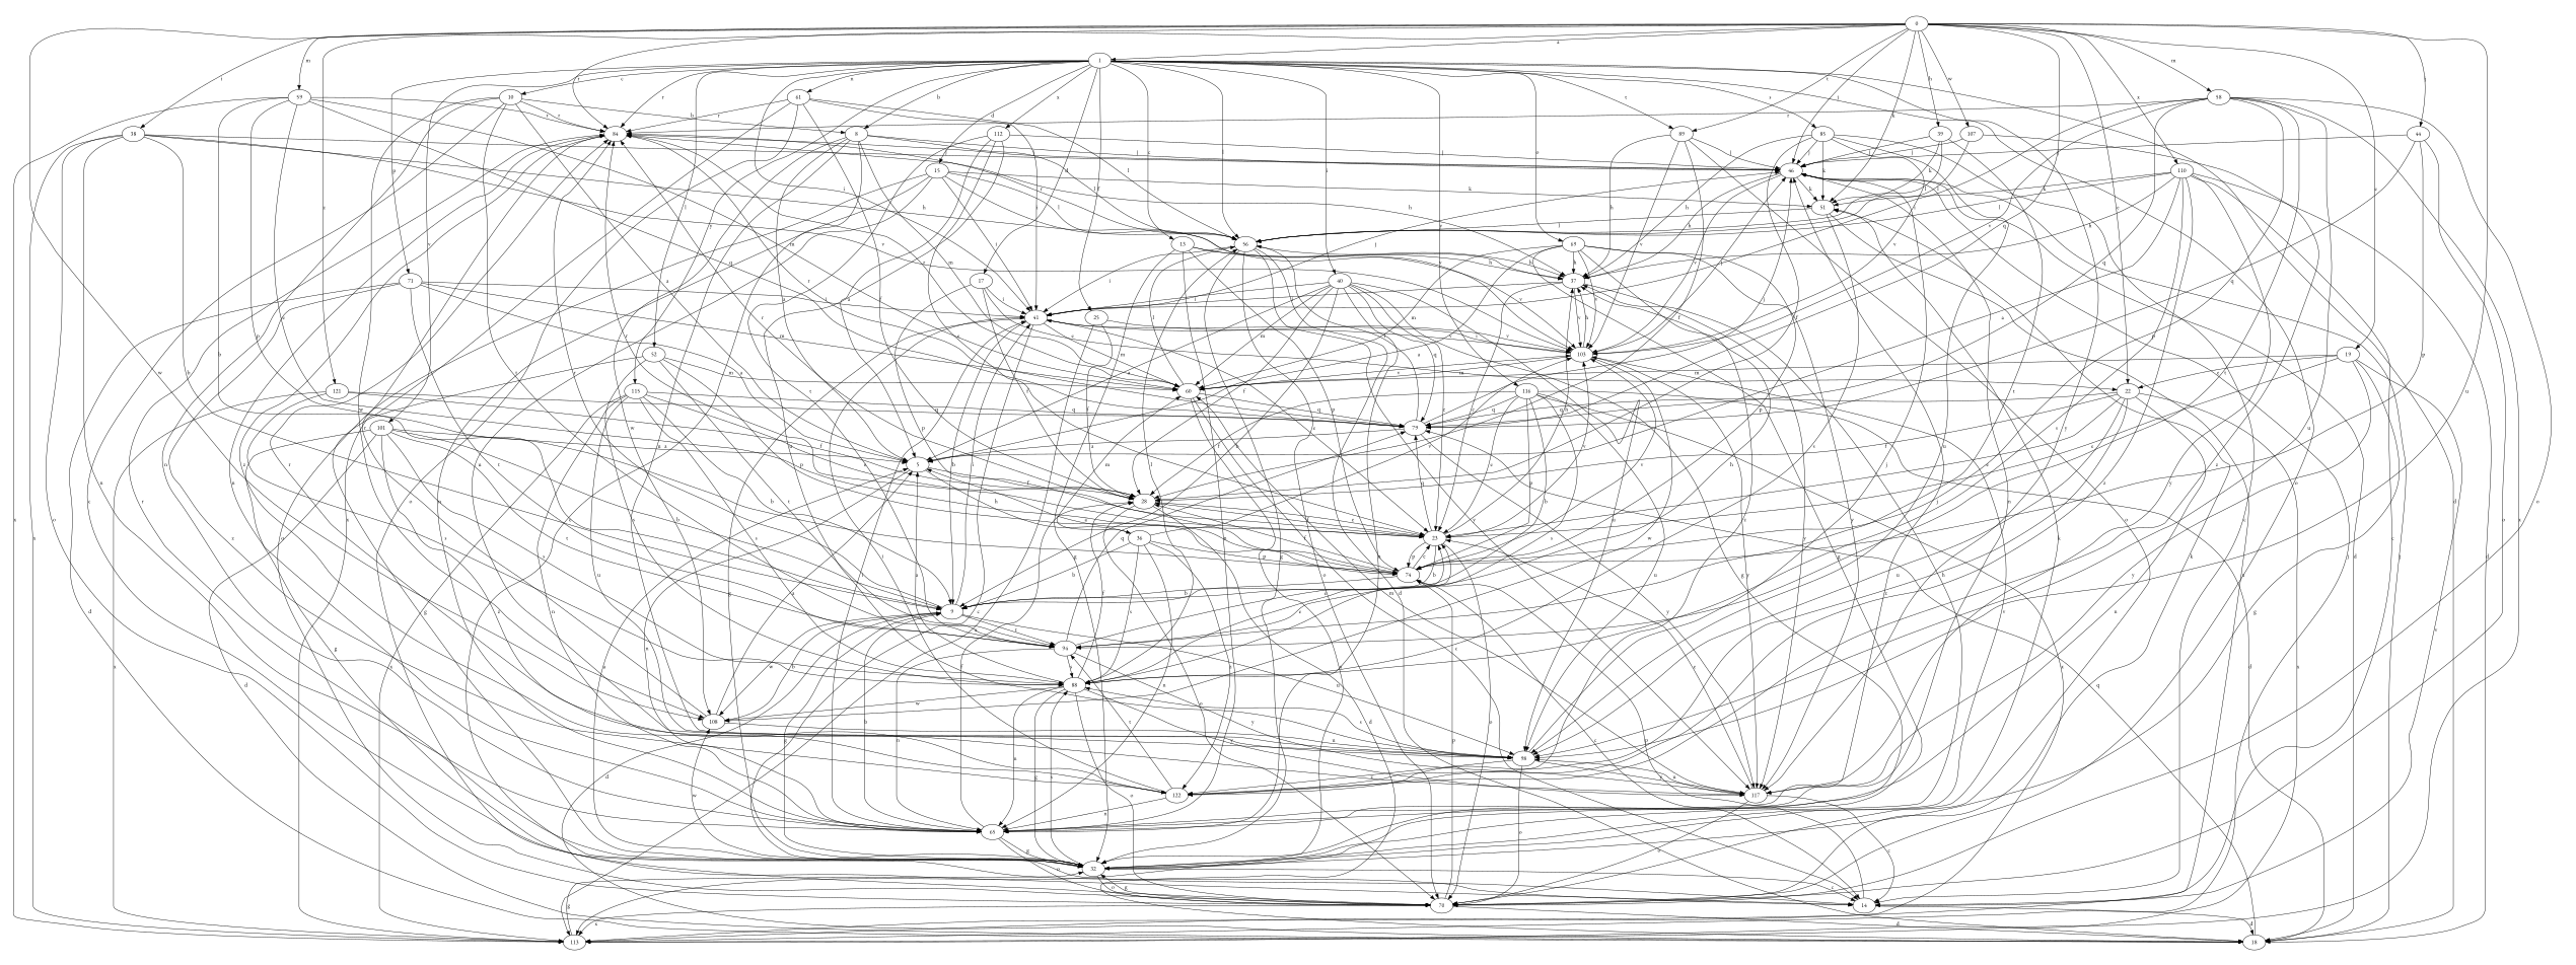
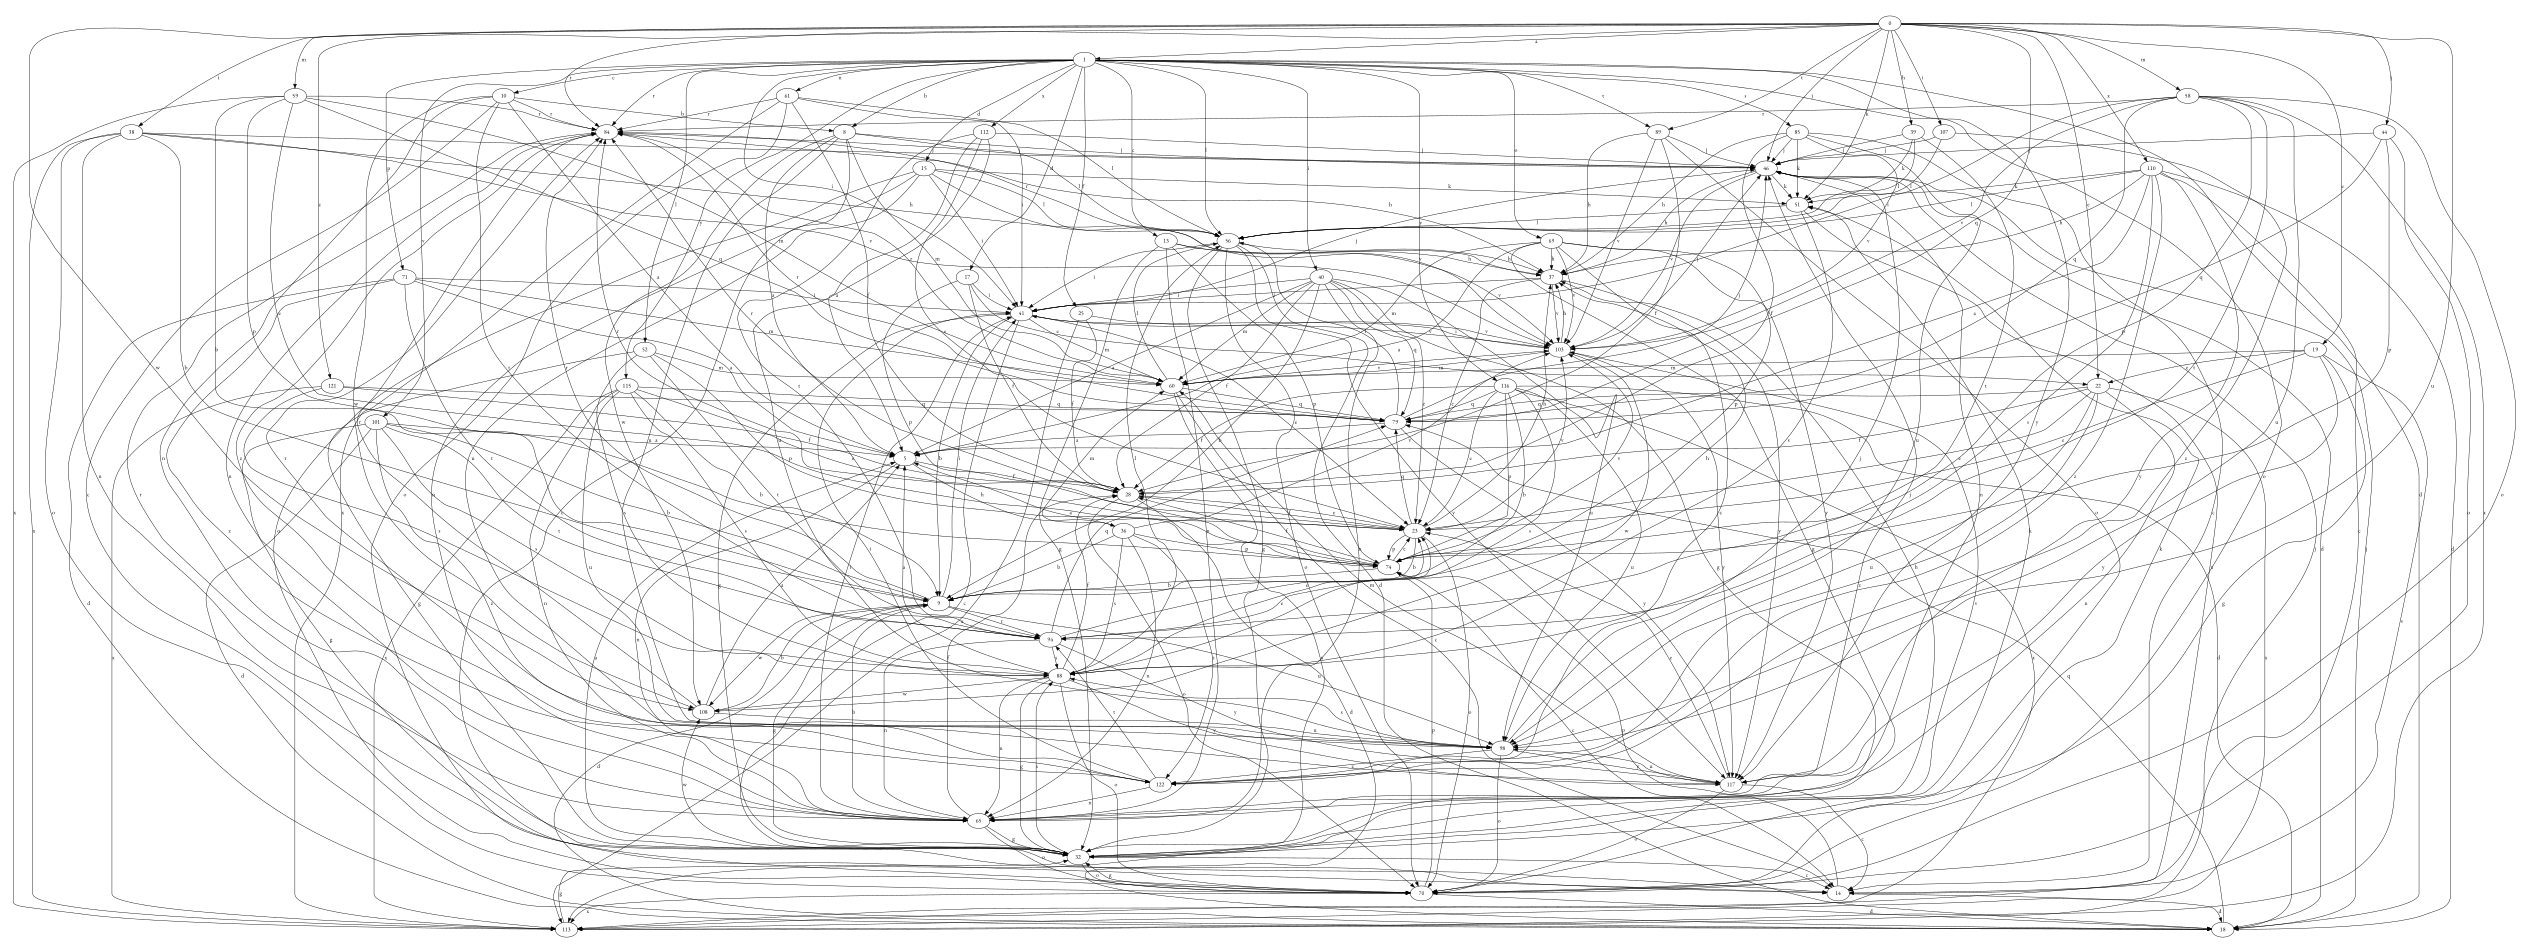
  strict digraph {
    fontname="EB Garamond"
    node [fontname="EB Garamond"]
    edge [fontname="EB Garamond"]
    0
    1
    19
    22
    n5 [label=39]
    38
    44
    46
    51
    58
    59
    79
    84
    89
    98
    107
    108
    110
    121
    8
    10
    13
    15
    17
    18
    25
    40
    41
    52
    56
    61
    69
    70
    71
    85
    101
    112
    115
    116
    117
    14
    60
    32
    23
    28
    65
    113
    122
    94
    9
    37
    103
    74
    88
    5
    36
    0 -> 1 [label=a]
    0 -> 19 [label=e]
    0 -> 22 [label=e]
    0 -> n5 [label=h]
    0 -> 38 [label=i]
    0 -> 44 [label=j]
    0 -> 46 [label=j]
    0 -> 51 [label=k]
    0 -> 58 [label=m]
    0 -> 59 [label=m]
    0 -> 79 [label=q]
    0 -> 84 [label=r]
    0 -> 89 [label=t]
    0 -> 98 [label=u]
-   0 -> 107 [label=w]
+   0 -> 107 [label=i]
    0 -> 108 [label=w]
    0 -> 110 [label=x]
    0 -> 121 [label=z]
    1 -> 84 [label=r]
    1 -> 89 [label=t]
    1 -> 8 [label=b]
    1 -> 10 [label=c]
    1 -> 13 [label=c]
    1 -> 15 [label=d]
    1 -> 17 [label=d]
    1 -> 18 [label=d]
    1 -> 25 [label=f]
    1 -> 40 [label=i]
    1 -> 41 [label=i]
    1 -> 52 [label=l]
    1 -> 56 [label=l]
    1 -> 61 [label=n]
    1 -> 69 [label=o]
    1 -> 70 [label=o]
    1 -> 71 [label=p]
    1 -> 85 [label=s]
    1 -> 101 [label=v]
    1 -> 112 [label=x]
    1 -> 115 [label=y]
    1 -> 116 [label=y]
    1 -> 117 [label=y]
    19 -> 22 [label=e]
    19 -> 117 [label=y]
    19 -> 14 [label=v]
    19 -> 60 [label=m]
    19 -> 32 [label=g]
    19 -> 23 [label=e]
    22 -> 79 [label=q]
    22 -> 98 [label=u]
    22 -> 23 [label=e]
    22 -> 28 [label=f]
    22 -> 65 [label=n]
    22 -> 113 [label=x]
    22 -> 122 [label=z]
    n5 -> 46 [label=j]
    n5 -> 51 [label=k]
    n5 -> 56 [label=l]
    n5 -> 94 [label=t]
    38 -> 46 [label=j]
    38 -> 70 [label=o]
    38 -> 65 [label=n]
    38 -> 113 [label=x]
    38 -> 9 [label=b]
    38 -> 37 [label=h]
    38 -> 103 [label=v]
    44 -> 46 [label=j]
    44 -> 79 [label=q]
    44 -> 70 [label=o]
    44 -> 74 [label=p]
    46 -> 51 [label=k]
    46 -> 18 [label=d]
    46 -> 65 [label=n]
    46 -> 37 [label=h]
    46 -> 103 [label=v]
    51 -> 56 [label=l]
    51 -> 113 [label=x]
    51 -> 88 [label=s]
    58 -> 79 [label=q]
    58 -> 84 [label=r]
    58 -> 98 [label=u]
    58 -> 41 [label=i]
    58 -> 70 [label=o]
    58 -> 113 [label=x]
    58 -> 94 [label=t]
    58 -> 103 [label=v]
    58 -> 74 [label=p]
    59 -> 79 [label=q]
    59 -> 84 [label=r]
    59 -> 60 [label=m]
    59 -> 23 [label=e]
    59 -> 113 [label=x]
    59 -> 9 [label=b]
    59 -> 74 [label=p]
    79 -> 46 [label=j]
    79 -> 84 [label=r]
    79 -> 56 [label=l]
    79 -> 117 [label=y]
    79 -> 5 [label=a]
    84 -> 46 [label=j]
    84 -> 65 [label=n]
    84 -> 122 [label=z]
    84 -> 37 [label=h]
    89 -> 46 [label=j]
    89 -> 70 [label=o]
    89 -> 28 [label=f]
    89 -> 37 [label=h]
    89 -> 103 [label=v]
    98 -> 46 [label=j]
    98 -> 70 [label=o]
    98 -> 117 [label=y]
    98 -> 122 [label=z]
    98 -> 88 [label=s]
    107 -> 46 [label=j]
    107 -> 56 [label=l]
    107 -> 122 [label=z]
    108 -> 84 [label=r]
    108 -> 98 [label=u]
    108 -> 9 [label=b]
    108 -> 5 [label=a]
    110 -> 51 [label=k]
    110 -> 18 [label=d]
    110 -> 56 [label=l]
    110 -> 117 [label=y]
    110 -> 14 [label=c]
    110 -> 122 [label=z]
    110 -> 37 [label=h]
    110 -> 88 [label=s]
    110 -> 5 [label=a]
    121 -> 79 [label=q]
    121 -> 28 [label=f]
    121 -> 113 [label=x]
    121 -> 88 [label=s]
    8 -> 46 [label=j]
    8 -> 98 [label=u]
    8 -> 108 [label=w]
    8 -> 56 [label=l]
    8 -> 14 [label=c]
    8 -> 60 [label=m]
    8 -> 5 [label=a]
    10 -> 84 [label=r]
    10 -> 108 [label=w]
    10 -> 8 [label=b]
    10 -> 14 [label=c]
    10 -> 65 [label=n]
    10 -> 94 [label=t]
    10 -> 5 [label=a]
    13 -> 32 [label=g]
    13 -> 65 [label=n]
    13 -> 37 [label=h]
    13 -> 103 [label=v]
    13 -> 74 [label=p]
    15 -> 51 [label=k]
    15 -> 98 [label=u]
    15 -> 41 [label=i]
    15 -> 56 [label=l]
    15 -> 70 [label=o]
    15 -> 65 [label=n]
    15 -> 103 [label=v]
    17 -> 22 [label=e]
    17 -> 41 [label=i]
    17 -> 28 [label=f]
    17 -> 74 [label=p]
    18 -> 46 [label=j]
    18 -> 79 [label=q]
    25 -> 28 [label=f]
    25 -> 113 [label=x]
    25 -> 103 [label=v]
    40 -> 79 [label=q]
    40 -> 98 [label=u]
    40 -> 41 [label=i]
    40 -> 60 [label=m]
    40 -> 32 [label=g]
    40 -> 23 [label=e]
    40 -> 28 [label=f]
    40 -> 65 [label=n]
    40 -> 9 [label=b]
    40 -> 5 [label=a]
    41 -> 46 [label=j]
    41 -> 14 [label=c]
    41 -> 60 [label=m]
    41 -> 32 [label=g]
    41 -> 23 [label=e]
    41 -> 9 [label=b]
    41 -> 103 [label=v]
    52 -> 60 [label=m]
    52 -> 32 [label=g]
    52 -> 94 [label=t]
    52 -> 74 [label=p]
    52 -> 88 [label=s]
    56 -> 84 [label=r]
    56 -> 18 [label=d]
    56 -> 41 [label=i]
    56 -> 70 [label=o]
    56 -> 117 [label=y]
    56 -> 32 [label=g]
    56 -> 37 [label=h]
    61 -> 84 [label=r]
    61 -> 41 [label=i]
    61 -> 56 [label=l]
    61 -> 70 [label=o]
    61 -> 28 [label=f]
    61 -> 113 [label=x]
    69 -> 117 [label=y]
    69 -> 60 [label=m]
    69 -> 32 [label=g]
    69 -> 122 [label=z]
    69 -> 37 [label=h]
    69 -> 103 [label=v]
    69 -> 74 [label=p]
    69 -> 5 [label=a]
    70 -> 51 [label=k]
    70 -> 18 [label=d]
    70 -> 32 [label=g]
    70 -> 113 [label=x]
    70 -> 74 [label=p]
    71 -> 18 [label=d]
    71 -> 41 [label=i]
    71 -> 60 [label=m]
    71 -> 122 [label=z]
    71 -> 94 [label=t]
    71 -> 5 [label=a]
    85 -> 46 [label=j]
    85 -> 51 [label=k]
    85 -> 98 [label=u]
    85 -> 14 [label=c]
    85 -> 28 [label=f]
    85 -> 37 [label=h]
    85 -> 103 [label=v]
    101 -> 18 [label=d]
    101 -> 32 [label=g]
    101 -> 122 [label=z]
    101 -> 94 [label=t]
    101 -> 9 [label=b]
    101 -> 88 [label=s]
    101 -> 5 [label=a]
    112 -> 46 [label=j]
    112 -> 98 [label=u]
    112 -> 23 [label=e]
    112 -> 94 [label=t]
    112 -> 5 [label=a]
    115 -> 79 [label=q]
    115 -> 98 [label=u]
    115 -> 23 [label=e]
    115 -> 65 [label=n]
    115 -> 113 [label=x]
    115 -> 9 [label=b]
    115 -> 88 [label=s]
    116 -> 79 [label=q]
    116 -> 98 [label=u]
    116 -> 18 [label=d]
    116 -> 23 [label=e]
    116 -> 28 [label=f]
    116 -> 113 [label=x]
    116 -> 9 [label=b]
    116 -> 74 [label=p]
    116 -> 88 [label=s]
    117 -> 84 [label=r]
    117 -> 98 [label=u]
    117 -> 70 [label=o]
    117 -> 14 [label=c]
    117 -> 60 [label=m]
    117 -> 23 [label=e]
    14 -> 18 [label=d]
    14 -> 74 [label=p]
    60 -> 79 [label=q]
    60 -> 84 [label=r]
    60 -> 56 [label=l]
    60 -> 14 [label=c]
    60 -> 113 [label=x]
    60 -> 103 [label=v]
    32 -> 51 [label=k]
    32 -> 84 [label=r]
    32 -> 108 [label=w]
    32 -> 70 [label=o]
    32 -> 14 [label=c]
    32 -> 37 [label=h]
    32 -> 103 [label=v]
    32 -> 88 [label=s]
    32 -> 5 [label=a]
    23 -> 79 [label=q]
    23 -> 84 [label=r]
    23 -> 70 [label=o]
    23 -> 28 [label=f]
    23 -> 9 [label=b]
    23 -> 37 [label=h]
    23 -> 103 [label=v]
    23 -> 74 [label=p]
    28 -> 84 [label=r]
    28 -> 18 [label=d]
    28 -> 70 [label=o]
    28 -> 23 [label=e]
    65 -> 46 [label=j]
    65 -> 41 [label=i]
    65 -> 70 [label=o]
    65 -> 32 [label=g]
    65 -> 28 [label=f]
    65 -> 9 [label=b]
    113 -> 46 [label=j]
    113 -> 32 [label=g]
    122 -> 41 [label=i]
    122 -> 65 [label=n]
    122 -> 94 [label=t]
    94 -> 79 [label=q]
    94 -> 117 [label=y]
    94 -> 23 [label=e]
    94 -> 65 [label=n]
    94 -> 37 [label=h]
    94 -> 88 [label=s]
    9 -> 84 [label=r]
    9 -> 98 [label=u]
    9 -> 108 [label=w]
    9 -> 18 [label=d]
    9 -> 41 [label=i]
    9 -> 32 [label=g]
    9 -> 94 [label=t]
    37 -> 41 [label=i]
    37 -> 117 [label=y]
    37 -> 23 [label=e]
    37 -> 103 [label=v]
    103 -> 46 [label=j]
    103 -> 108 [label=w]
    103 -> 41 [label=i]
    103 -> 117 [label=y]
    103 -> 60 [label=m]
    103 -> 37 [label=h]
    74 -> 14 [label=c]
    74 -> 23 [label=e]
    74 -> 28 [label=f]
    74 -> 9 [label=b]
    74 -> 103 [label=v]
    74 -> 5 [label=a]
    88 -> 108 [label=w]
    88 -> 56 [label=l]
    88 -> 70 [label=o]
    88 -> 117 [label=y]
    88 -> 32 [label=g]
    88 -> 23 [label=e]
    88 -> 28 [label=f]
    88 -> 65 [label=n]
    88 -> 5 [label=a]
    5 -> 28 [label=f]
    5 -> 65 [label=n]
    5 -> 36 [label=h]
    36 -> 60 [label=m]
    36 -> 65 [label=n]
    36 -> 122 [label=z]
    36 -> 9 [label=b]
    36 -> 103 [label=v]
    36 -> 74 [label=p]
    36 -> 88 [label=s]
  }
